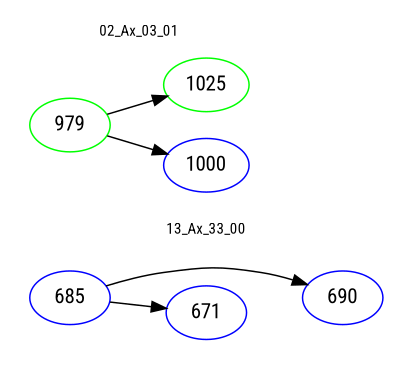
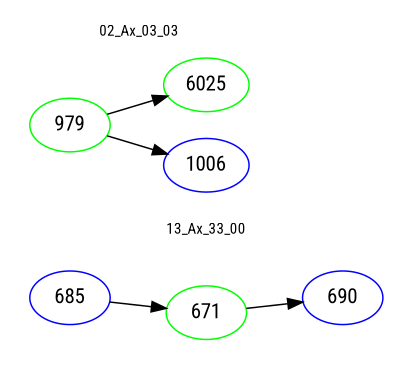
  digraph {
    fontname="Roboto Condensed"
    rankdir=LR
    node [color=blue fontname="Roboto Condensed"]
    edge [color=black fontname="Roboto Condensed"]
    n1 [label=685]
-   n2 [label=671]
+   n2 [color=green label=671]
    n3 [label=690]
    n4 [color=green label=979]
-   n5 [label=1000]
-   n6 [color=green label=1025]
+   n5 [label=1006]
+   n6 [color=green label=6025]
    subgraph cluster_1 {
      color=white
      fontsize=10
      label="13_Ax_33_00"
      n1
      n2
      n3
    }
    subgraph cluster_2 {
      color=white
      fontsize=10
-     label="02_Ax_03_01"
+     label="02_Ax_03_03"
      n4
      n5
      n6
    }
    n1 -> n2
-   n1 -> n3
+   n2 -> n3
    n4 -> n5
    n4 -> n6
  }
